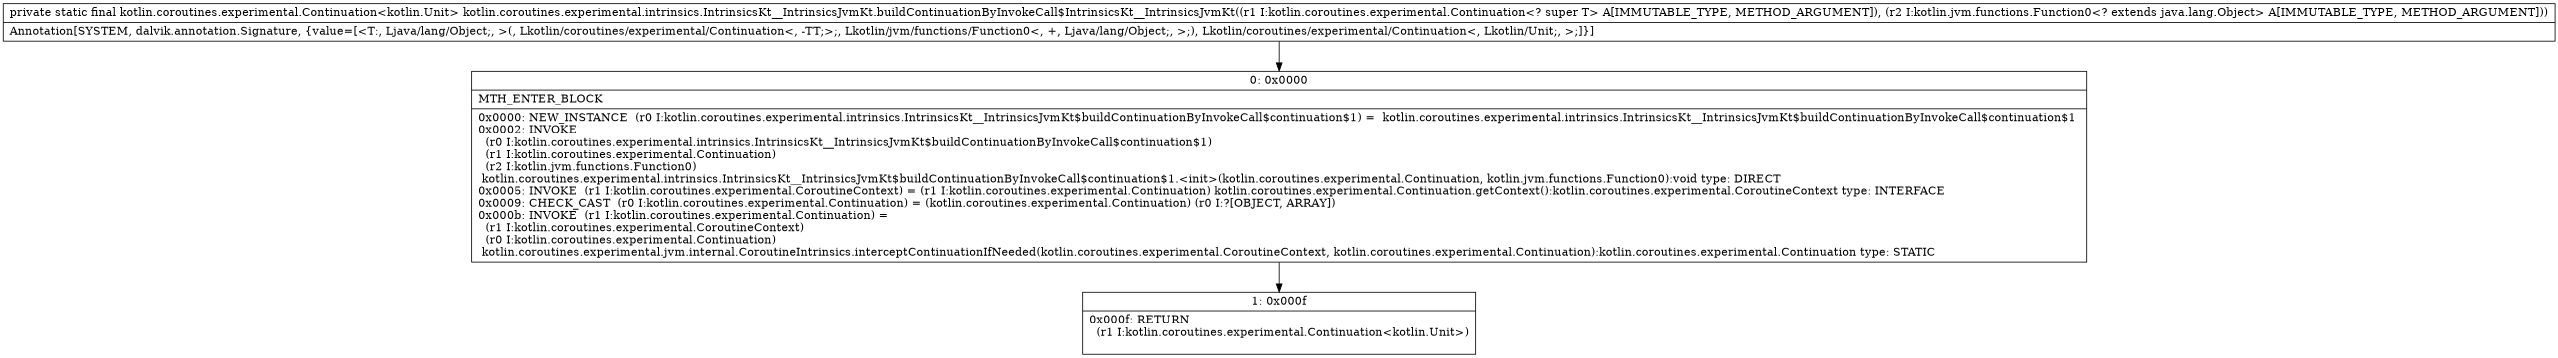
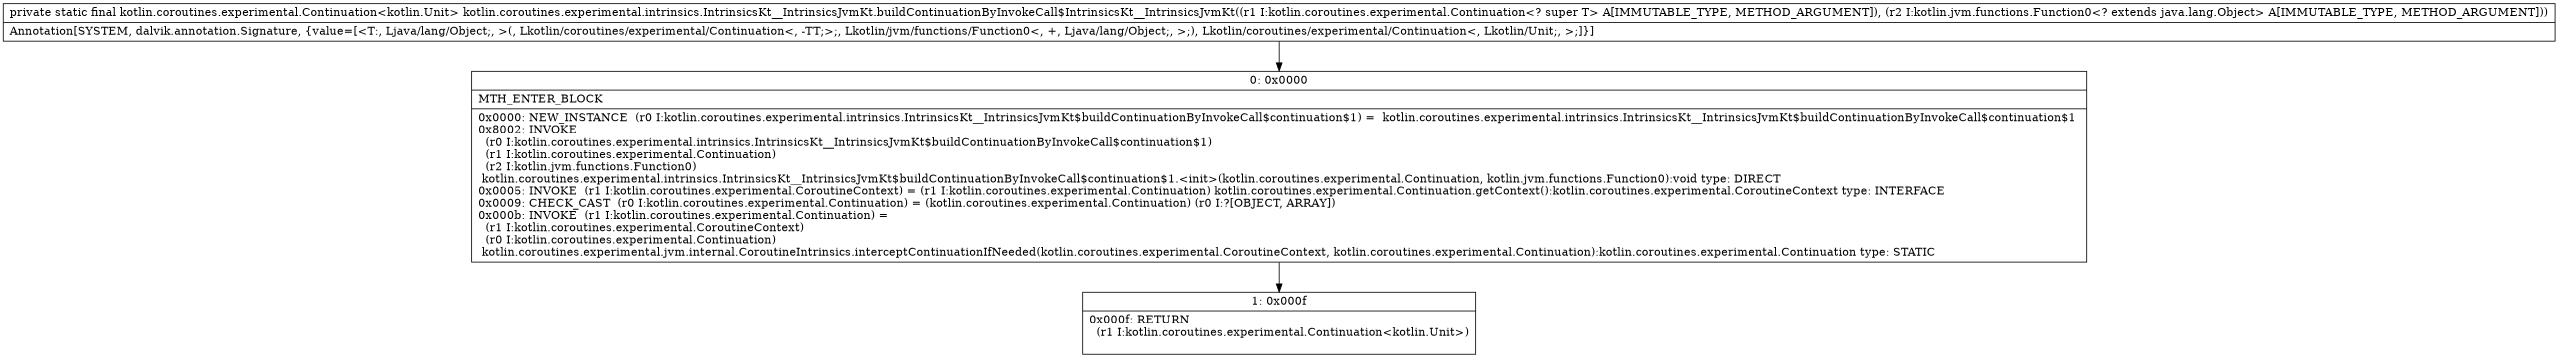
  digraph {
    node [shape=record]
-   n1 [label="{0\:\ 0x0000|MTH_ENTER_BLOCK\l|0x0000: NEW_INSTANCE  (r0 I:kotlin.coroutines.experimental.intrinsics.IntrinsicsKt__IntrinsicsJvmKt$buildContinuationByInvokeCall$continuation$1) =  kotlin.coroutines.experimental.intrinsics.IntrinsicsKt__IntrinsicsJvmKt$buildContinuationByInvokeCall$continuation$1 \l0x0002: INVOKE  \l  (r0 I:kotlin.coroutines.experimental.intrinsics.IntrinsicsKt__IntrinsicsJvmKt$buildContinuationByInvokeCall$continuation$1)\l  (r1 I:kotlin.coroutines.experimental.Continuation)\l  (r2 I:kotlin.jvm.functions.Function0)\l kotlin.coroutines.experimental.intrinsics.IntrinsicsKt__IntrinsicsJvmKt$buildContinuationByInvokeCall$continuation$1.\<init\>(kotlin.coroutines.experimental.Continuation, kotlin.jvm.functions.Function0):void type: DIRECT \l0x0005: INVOKE  (r1 I:kotlin.coroutines.experimental.CoroutineContext) = (r1 I:kotlin.coroutines.experimental.Continuation) kotlin.coroutines.experimental.Continuation.getContext():kotlin.coroutines.experimental.CoroutineContext type: INTERFACE \l0x0009: CHECK_CAST  (r0 I:kotlin.coroutines.experimental.Continuation) = (kotlin.coroutines.experimental.Continuation) (r0 I:?[OBJECT, ARRAY]) \l0x000b: INVOKE  (r1 I:kotlin.coroutines.experimental.Continuation) = \l  (r1 I:kotlin.coroutines.experimental.CoroutineContext)\l  (r0 I:kotlin.coroutines.experimental.Continuation)\l kotlin.coroutines.experimental.jvm.internal.CoroutineIntrinsics.interceptContinuationIfNeeded(kotlin.coroutines.experimental.CoroutineContext, kotlin.coroutines.experimental.Continuation):kotlin.coroutines.experimental.Continuation type: STATIC \l}"]
+   n1 [label="{0\:\ 0x0000|MTH_ENTER_BLOCK\l|0x0000: NEW_INSTANCE  (r0 I:kotlin.coroutines.experimental.intrinsics.IntrinsicsKt__IntrinsicsJvmKt$buildContinuationByInvokeCall$continuation$1) =  kotlin.coroutines.experimental.intrinsics.IntrinsicsKt__IntrinsicsJvmKt$buildContinuationByInvokeCall$continuation$1 \l0x8002: INVOKE  \l  (r0 I:kotlin.coroutines.experimental.intrinsics.IntrinsicsKt__IntrinsicsJvmKt$buildContinuationByInvokeCall$continuation$1)\l  (r1 I:kotlin.coroutines.experimental.Continuation)\l  (r2 I:kotlin.jvm.functions.Function0)\l kotlin.coroutines.experimental.intrinsics.IntrinsicsKt__IntrinsicsJvmKt$buildContinuationByInvokeCall$continuation$1.\<init\>(kotlin.coroutines.experimental.Continuation, kotlin.jvm.functions.Function0):void type: DIRECT \l0x0005: INVOKE  (r1 I:kotlin.coroutines.experimental.CoroutineContext) = (r1 I:kotlin.coroutines.experimental.Continuation) kotlin.coroutines.experimental.Continuation.getContext():kotlin.coroutines.experimental.CoroutineContext type: INTERFACE \l0x0009: CHECK_CAST  (r0 I:kotlin.coroutines.experimental.Continuation) = (kotlin.coroutines.experimental.Continuation) (r0 I:?[OBJECT, ARRAY]) \l0x000b: INVOKE  (r1 I:kotlin.coroutines.experimental.Continuation) = \l  (r1 I:kotlin.coroutines.experimental.CoroutineContext)\l  (r0 I:kotlin.coroutines.experimental.Continuation)\l kotlin.coroutines.experimental.jvm.internal.CoroutineIntrinsics.interceptContinuationIfNeeded(kotlin.coroutines.experimental.CoroutineContext, kotlin.coroutines.experimental.Continuation):kotlin.coroutines.experimental.Continuation type: STATIC \l}"]
    n2 [label="{1\:\ 0x000f|0x000f: RETURN  \l  (r1 I:kotlin.coroutines.experimental.Continuation\<kotlin.Unit\>)\l \l}"]
    n3 [label="{private static final kotlin.coroutines.experimental.Continuation\<kotlin.Unit\> kotlin.coroutines.experimental.intrinsics.IntrinsicsKt__IntrinsicsJvmKt.buildContinuationByInvokeCall$IntrinsicsKt__IntrinsicsJvmKt((r1 I:kotlin.coroutines.experimental.Continuation\<? super T\> A[IMMUTABLE_TYPE, METHOD_ARGUMENT]), (r2 I:kotlin.jvm.functions.Function0\<? extends java.lang.Object\> A[IMMUTABLE_TYPE, METHOD_ARGUMENT]))  | Annotation[SYSTEM, dalvik.annotation.Signature, \{value=[\<T:, Ljava\/lang\/Object;, \>(, Lkotlin\/coroutines\/experimental\/Continuation\<, \-TT;\>;, Lkotlin\/jvm\/functions\/Function0\<, +, Ljava\/lang\/Object;, \>;), Lkotlin\/coroutines\/experimental\/Continuation\<, Lkotlin\/Unit;, \>;]\}]\l}"]
    n1 -> n2
    n3 -> n1
  }
